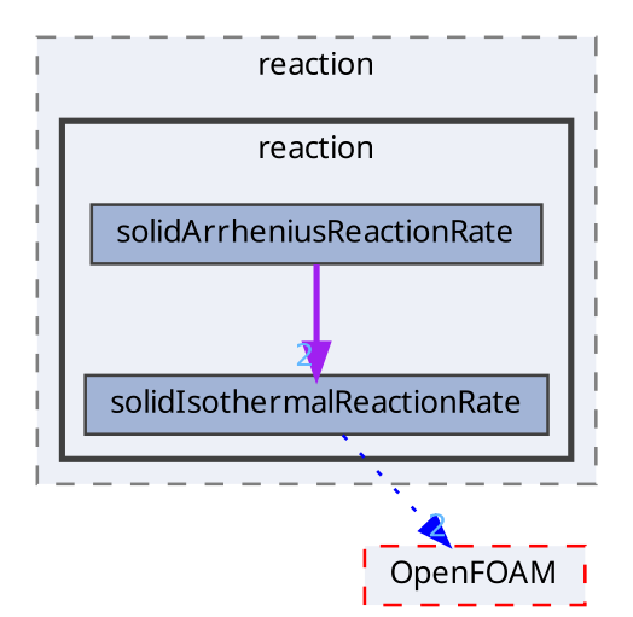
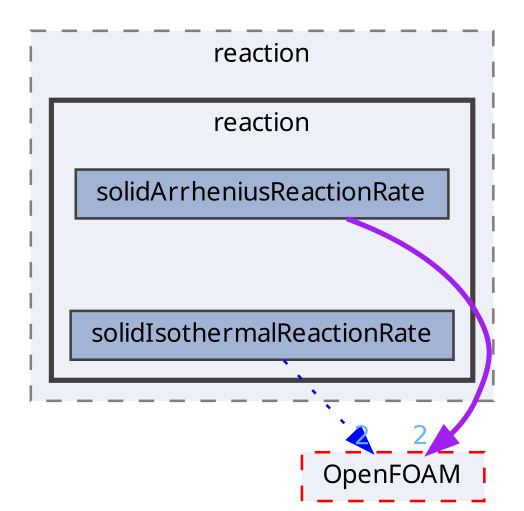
  digraph {
    compound=true
    fontname="Noto Sans"
    node [color=grey25 fillcolor="#a2b4d6" fontname="Noto Sans" fontsize=10 shape=box style=filled]
    edge [arrowhead=normal fontcolor=steelblue1 fontname="Noto Sans" fontsize=10 headlabel=2 labeldistance=1.5 labelfontname=Helvetica labelfontsize=10]
    n1 [height=0.2 label=solidArrheniusReactionRate width=0.4]
    n2 [height=0.2 label=solidIsothermalReactionRate width=0.4]
    n3 [color=red fillcolor="#edf0f7" height=0.2 label=OpenFOAM style="filled,dashed" width=0.4]
    subgraph cluster_1 {
      bgcolor="#edf0f7"
      fontsize=10
      label=reaction
      pencolor=grey50
      style="filled,dashed"
      subgraph cluster_2 {
        bgcolor="#edf0f7"
        fontsize=10
        label=reaction
        pencolor=grey25
        style="filled,bold"
        n1
        n2
      }
    }
-   n1 -> n2 [color=purple style=bold]
+   n1 -> n3 [color=purple style=bold]
    n2 -> n3 [color=blue style=dotted]
  }
